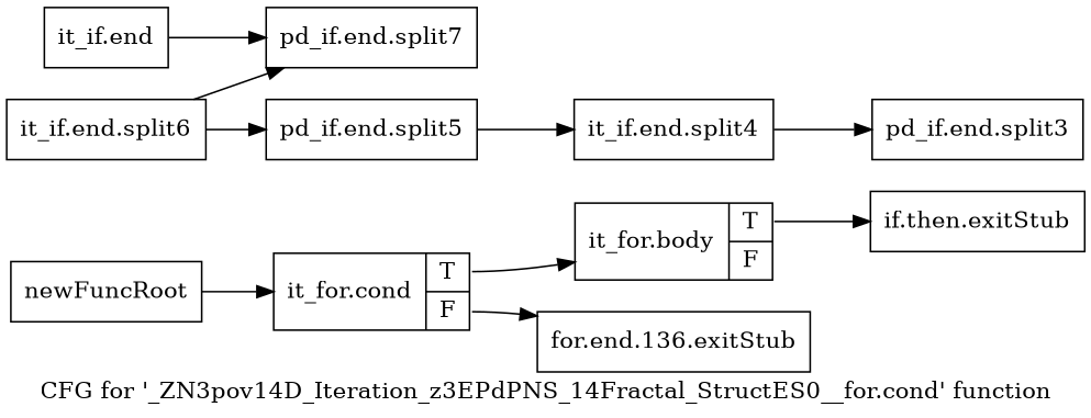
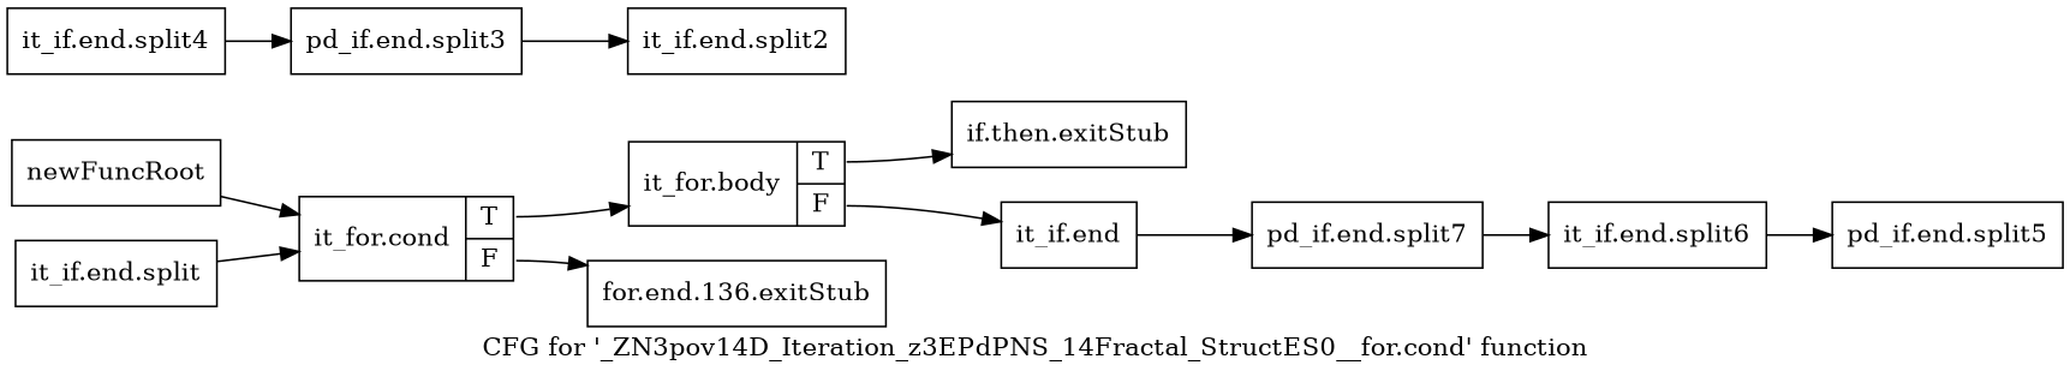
  digraph {
    label="CFG for '_ZN3pov14D_Iteration_z3EPdPNS_14Fractal_StructES0__for.cond' function"
    rankdir=LR
    node [shape=record]
    n1 [label="{newFuncRoot}"]
    n2 [label="{it_for.cond|{<s0>T|<s1>F}}"]
    n3 [label="{for.end.136.exitStub}"]
    n4 [label="{it_for.body|{<s0>T|<s1>F}}"]
    n5 [label="{if.then.exitStub}"]
    n6 [label="{it_if.end}"]
    n7 [label="{pd_if.end.split7}"]
    n8 [label="{it_if.end.split6}"]
    n9 [label="{pd_if.end.split5}"]
    n10 [label="{it_if.end.split4}"]
    n11 [label="{pd_if.end.split3}"]
+   n12 [label="{it_if.end.split2}"]
+   n13 [label="{it_if.end.split}"]
    n1 -> n2
    n2 -> n3 [tailport=s1]
    n2 -> n4 [tailport=s0]
    n4 -> n5 [tailport=s0]
+   n4 -> n6 [tailport=s1]
    n6 -> n7
-   n8 -> n7
+   n7 -> n8
    n8 -> n9
-   n9 -> n10
    n10 -> n11
+   n11 -> n12
+   n13 -> n2
  }
